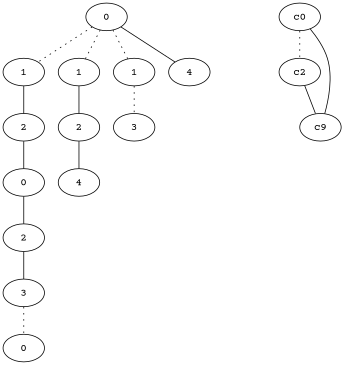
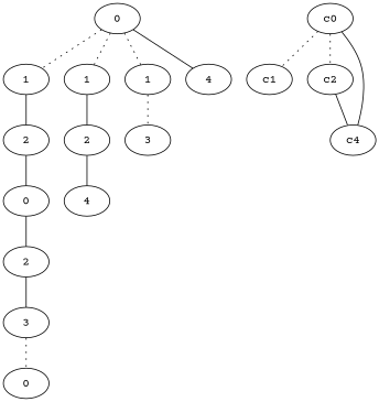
  graph {
    fontname="Courier Prime"
    node [fontname="Courier Prime"]
    edge [fontname="Courier Prime"]
    n1 [label=0]
    n2 [label=1]
    n3 [label=1]
    n4 [label=1]
    n5 [label=4]
    n6 [label=2]
    n7 [label=2]
    n8 [label=3]
    n9 [label=0]
    n10 [label=2]
    n11 [label=3]
    n12 [label=0]
    n13 [label=4]
    c0
+   c1
    c2
-   c4 [label=c9]
+   c4
    n1 -- n2 [style=dotted]
    n1 -- n3 [style=dotted]
    n1 -- n4 [style=dotted]
    n1 -- n5
    n2 -- n6
    n3 -- n7
    n4 -- n8 [style=dotted]
    n6 -- n9
    n7 -- n13
    n9 -- n10
    n10 -- n11
    n11 -- n12 [style=dotted]
+   c0 -- c1 [style=dotted]
    c0 -- c2 [style=dotted]
    c0 -- c4
    c2 -- c4
  }
